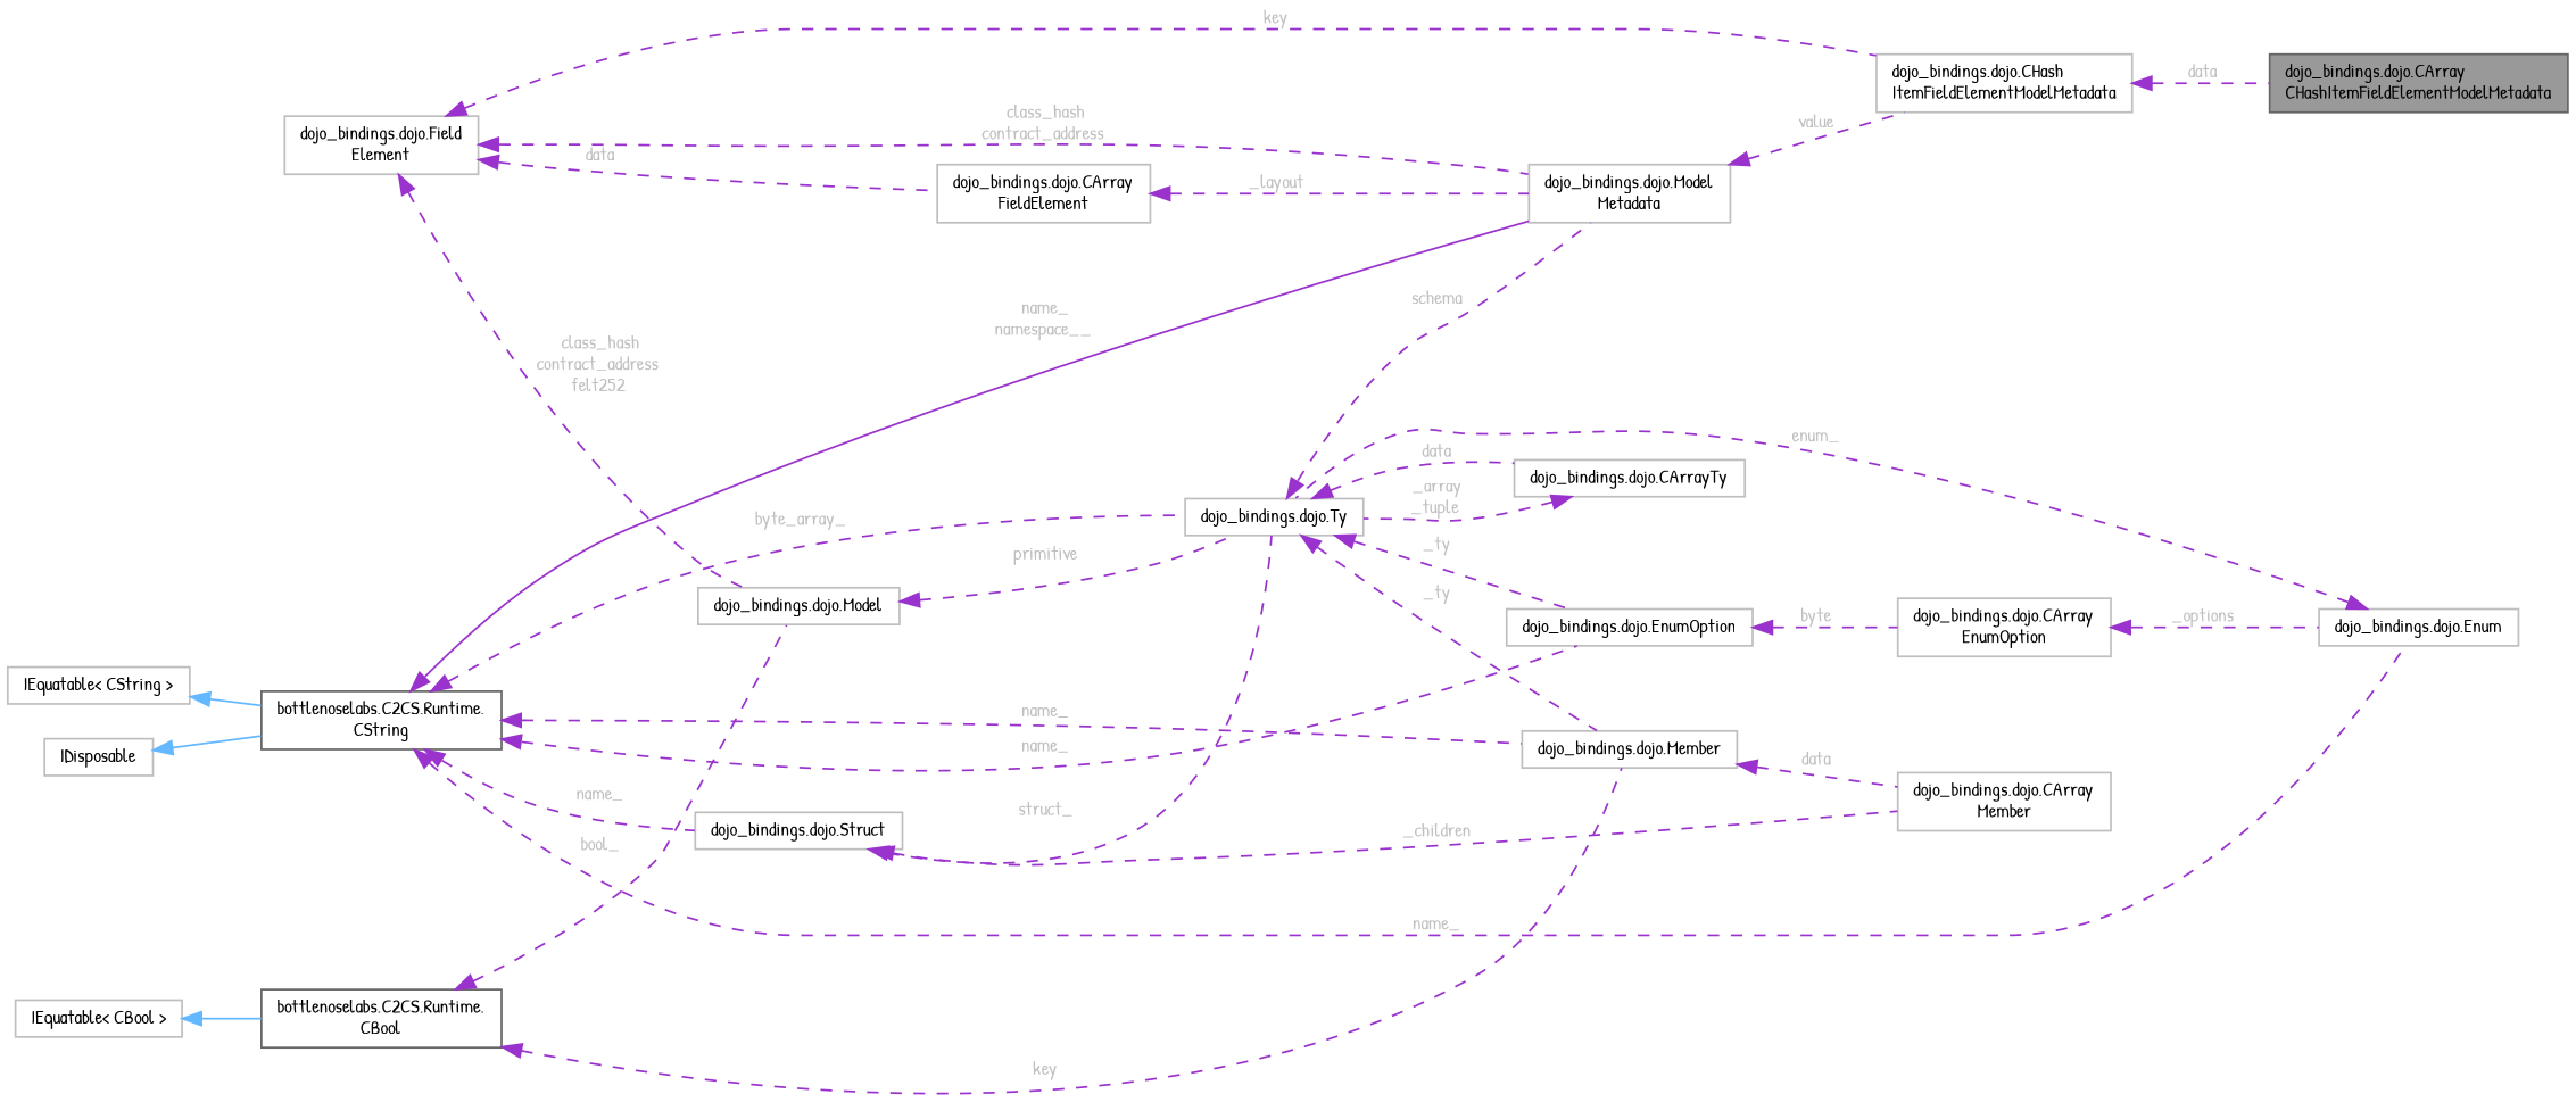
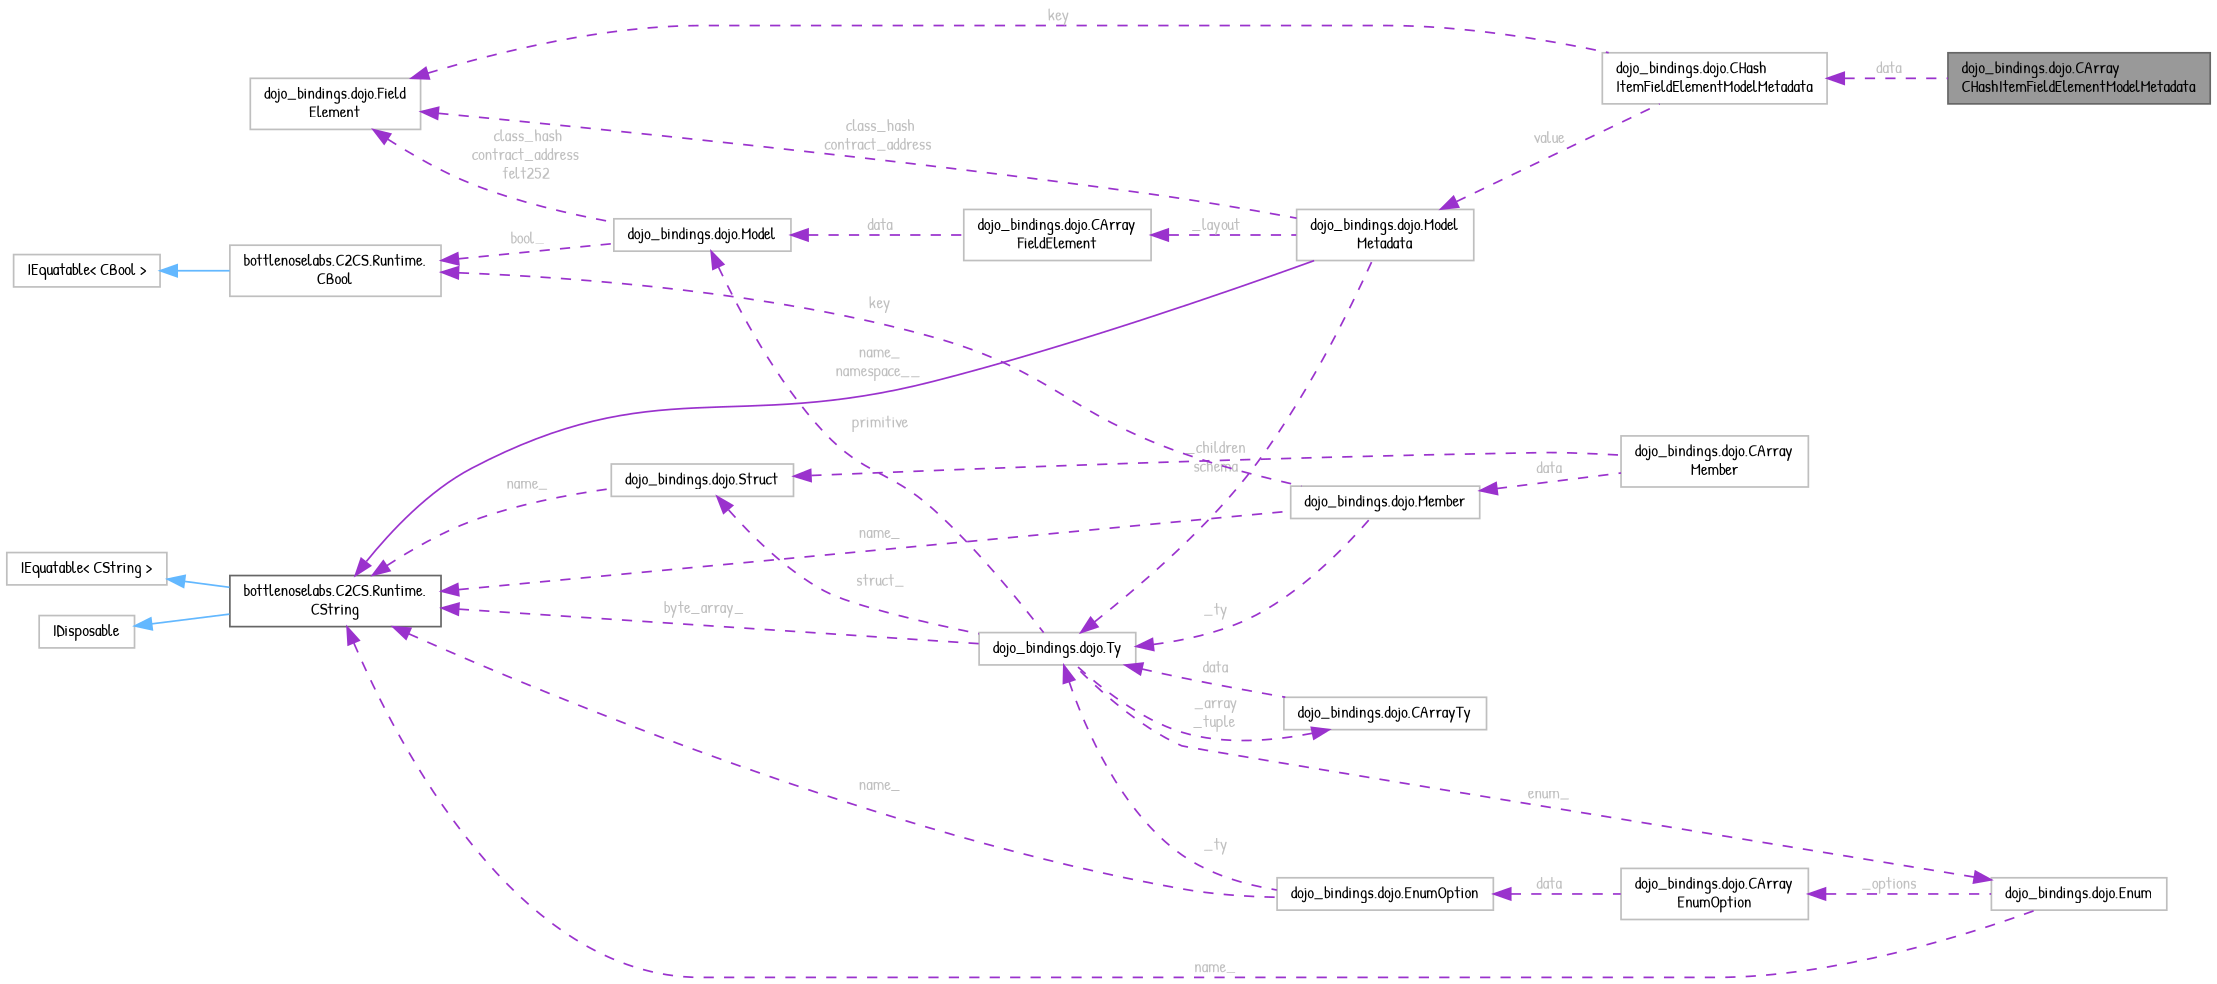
  digraph {
    fontname="Patrick Hand"
    rankdir=LR
    node [color=grey75 fillcolor=white fontname="Patrick Hand" fontsize=10 shape=box style=filled]
    edge [color=darkorchid3 dir=back fontcolor=grey fontname="Patrick Hand" fontsize=10 labelfontname=Helvetica labelfontsize=10 style=dashed]
    n1 [color=gray40 fillcolor=grey60 fontcolor=black height=0.2 label="dojo_bindings.dojo.CArray\lCHashItemFieldElementModelMetadata" width=0.4]
    n2 [height=0.2 label="dojo_bindings.dojo.CHash\lItemFieldElementModelMetadata" width=0.4]
    n3 [height=0.2 label="dojo_bindings.dojo.Field\lElement" width=0.4]
    n4 [height=0.2 label="dojo_bindings.dojo.Model\lMetadata" width=0.4]
    n5 [height=0.2 label="dojo_bindings.dojo.Model" width=0.4]
    n6 [height=0.2 label="dojo_bindings.dojo.CArray\lFieldElement" width=0.4]
    n7 [height=0.2 label="dojo_bindings.dojo.Ty" width=0.4]
    n8 [height=0.2 label="dojo_bindings.dojo.Member" width=0.4]
    n9 [height=0.2 label="dojo_bindings.dojo.EnumOption" width=0.4]
    n10 [height=0.2 label="dojo_bindings.dojo.CArrayTy" width=0.4]
    n11 [height=0.2 label="dojo_bindings.dojo.CArray\lMember" width=0.4]
    n12 [height=0.2 label="dojo_bindings.dojo.CArray\lEnumOption" width=0.4]
    n13 [height=0.2 label="dojo_bindings.dojo.Struct" width=0.4]
    n14 [color=gray40 height=0.2 label="bottlenoselabs.C2CS.Runtime.\lCString" width=0.4]
    n15 [height=0.2 label="dojo_bindings.dojo.Enum" width=0.4]
    n16 [height=0.2 label="IEquatable\< CString \>" width=0.4]
    n17 [height=0.2 label=IDisposable width=0.4]
-   n18 [color=gray40 height=0.2 label="bottlenoselabs.C2CS.Runtime.\lCBool" width=0.4]
+   n18 [height=0.2 label="bottlenoselabs.C2CS.Runtime.\lCBool" width=0.4]
    n19 [height=0.2 label="IEquatable\< CBool \>" width=0.4]
    n2 -> n1 [label=" data"]
    n3 -> n2 [label=" key"]
    n3 -> n4 [label=" class_hash\ncontract_address"]
    n3 -> n5 [label=" class_hash\ncontract_address\nfelt252"]
-   n3 -> n6 [label=" data"]
+   n5 -> n6 [label=" data"]
    n4 -> n2 [label=" value"]
    n5 -> n7 [label=" primitive"]
    n6 -> n4 [label=" _layout"]
    n7 -> n4 [label=" schema"]
    n7 -> n8 [label=" _ty"]
    n7 -> n9 [label=" _ty"]
    n7 -> n10 [label=" data"]
    n8 -> n11 [label=" data"]
-   n9 -> n12 [label=" byte"]
+   n9 -> n12 [label=" data"]
    n10 -> n7 [label=" _array\n_tuple"]
    n12 -> n15 [label=" _options"]
    n13 -> n7 [label=" struct_"]
    n13 -> n11 [label=" _children"]
    n14 -> n4 [label=" name_\nnamespace__" style=solid]
    n14 -> n7 [label=" byte_array_"]
    n14 -> n8 [label=" name_"]
    n14 -> n9 [label=" name_"]
    n14 -> n13 [label=" name_"]
    n14 -> n15 [label=" name_"]
    n15 -> n7 [label=" enum_"]
    n16 -> n14 [color=steelblue1 style=solid fontcolor=""]
    n17 -> n14 [color=steelblue1 style=solid fontcolor=""]
    n18 -> n5 [label=" bool_"]
    n18 -> n8 [label=" key"]
    n19 -> n18 [color=steelblue1 style=solid fontcolor=""]
  }
